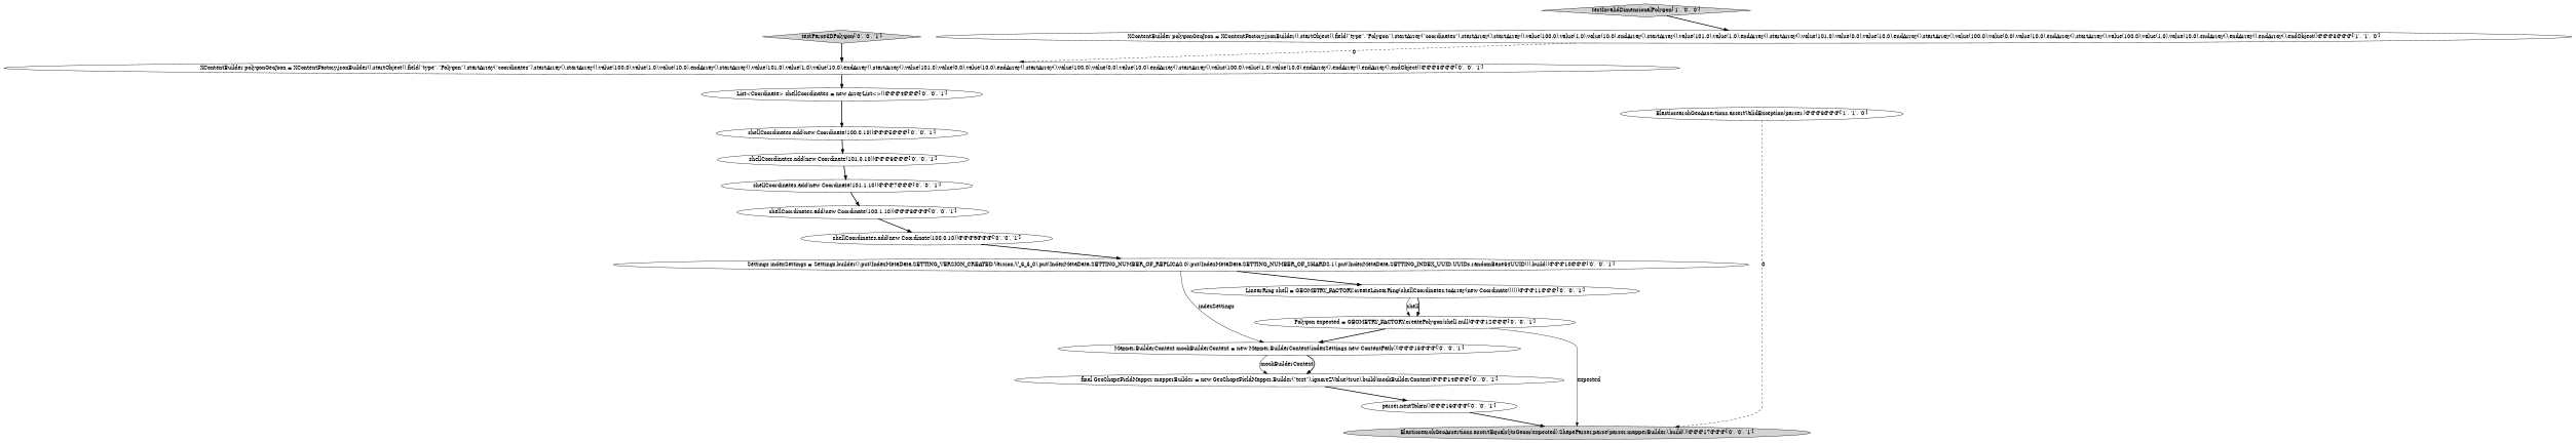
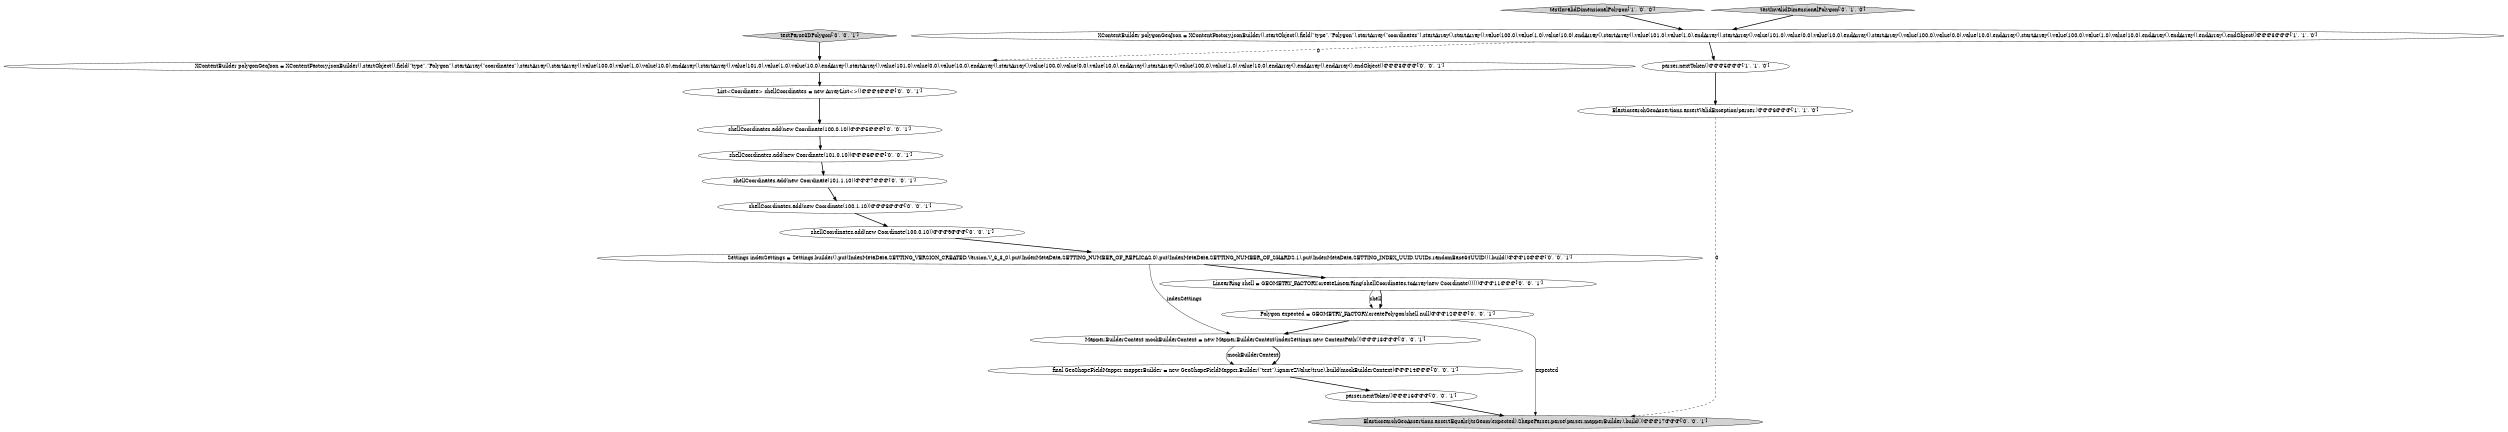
  digraph {
    node [fillcolor=white shape=ellipse style=filled]
    edge [style=bold]
    n1 [label="Settings indexSettings = Settings.builder().put(IndexMetaData.SETTING_VERSION_CREATED,Version.V_6_3_0).put(IndexMetaData.SETTING_NUMBER_OF_REPLICAS,0).put(IndexMetaData.SETTING_NUMBER_OF_SHARDS,1).put(IndexMetaData.SETTING_INDEX_UUID,UUIDs.randomBase64UUID()).build()@@@10@@@['0', '0', '1']"]
    n2 [label="Mapper.BuilderContext mockBuilderContext = new Mapper.BuilderContext(indexSettings,new ContentPath())@@@13@@@['0', '0', '1']"]
    n3 [label="LinearRing shell = GEOMETRY_FACTORY.createLinearRing(shellCoordinates.toArray(new Coordinate(((())@@@11@@@['0', '0', '1']"]
    n4 [label="final GeoShapeFieldMapper mapperBuilder = new GeoShapeFieldMapper.Builder(\"test\").ignoreZValue(true).build(mockBuilderContext)@@@14@@@['0', '0', '1']"]
    n5 [label="Polygon expected = GEOMETRY_FACTORY.createPolygon(shell,null)@@@12@@@['0', '0', '1']"]
    n6 [fillcolor=lightgray label="testParse3DPolygon['0', '0', '1']" shape=diamond]
    n7 [label="XContentBuilder polygonGeoJson = XContentFactory.jsonBuilder().startObject().field(\"type\",\"Polygon\").startArray(\"coordinates\").startArray().startArray().value(100.0).value(1.0).value(10.0).endArray().startArray().value(101.0).value(1.0).value(10.0).endArray().startArray().value(101.0).value(0.0).value(10.0).endArray().startArray().value(100.0).value(0.0).value(10.0).endArray().startArray().value(100.0).value(1.0).value(10.0).endArray().endArray().endArray().endObject()@@@3@@@['0', '0', '1']"]
    n8 [label="List<Coordinate> shellCoordinates = new ArrayList<>()@@@4@@@['0', '0', '1']"]
    n9 [label="shellCoordinates.add(new Coordinate(100,0,10))@@@5@@@['0', '0', '1']"]
    n10 [label="shellCoordinates.add(new Coordinate(101,0,10))@@@6@@@['0', '0', '1']"]
    n11 [label="shellCoordinates.add(new Coordinate(100,0,10))@@@9@@@['0', '0', '1']"]
    n12 [label="shellCoordinates.add(new Coordinate(101,1,10))@@@7@@@['0', '0', '1']"]
    n13 [label="ElasticsearchGeoAssertions.assertValidException(parser,)@@@6@@@['1', '1', '0']"]
    n14 [fillcolor=lightgray label="ElasticsearchGeoAssertions.assertEquals(jtsGeom(expected),ShapeParser.parse(parser,mapperBuilder).build())@@@17@@@['0', '0', '1']"]
    n15 [label="parser.nextToken()@@@16@@@['0', '0', '1']"]
    n16 [label="shellCoordinates.add(new Coordinate(100,1,10))@@@8@@@['0', '0', '1']"]
    n17 [fillcolor=lightgray label="testInvalidDimensionalPolygon['1', '0', '0']" shape=diamond]
    n18 [label="XContentBuilder polygonGeoJson = XContentFactory.jsonBuilder().startObject().field(\"type\",\"Polygon\").startArray(\"coordinates\").startArray().startArray().value(100.0).value(1.0).value(10.0).endArray().startArray().value(101.0).value(1.0).endArray().startArray().value(101.0).value(0.0).value(10.0).endArray().startArray().value(100.0).value(0.0).value(10.0).endArray().startArray().value(100.0).value(1.0).value(10.0).endArray().endArray().endArray().endObject()@@@3@@@['1', '1', '0']"]
+   n19 [label="parser.nextToken()@@@5@@@['1', '1', '0']"]
+   n20 [fillcolor=lightgray label="testInvalidDimensionalPolygon['0', '1', '0']" shape=diamond]
    n1 -> n2 [label=indexSettings style=solid]
    n1 -> n3
    n2 -> n4 [label=mockBuilderContext style=solid]
    n2 -> n4
    n3 -> n5 [label=shell style=solid]
    n3 -> n5
    n4 -> n15
    n5 -> n2
    n5 -> n14 [label=expected style=solid]
    n6 -> n7
    n7 -> n8
    n8 -> n9
    n9 -> n10
    n10 -> n12
    n11 -> n1
    n12 -> n16
    n13 -> n14 [label=0 style=dashed]
    n15 -> n14
    n16 -> n11
    n17 -> n18
    n18 -> n7 [label=0 style=dashed]
+   n18 -> n19
+   n19 -> n13
+   n20 -> n18
  }
